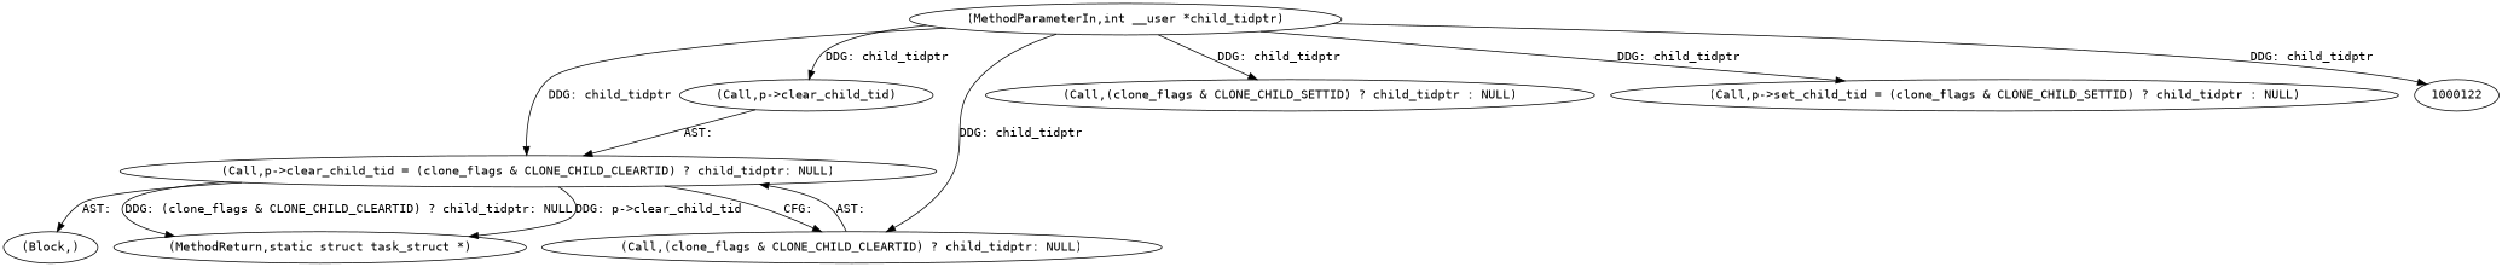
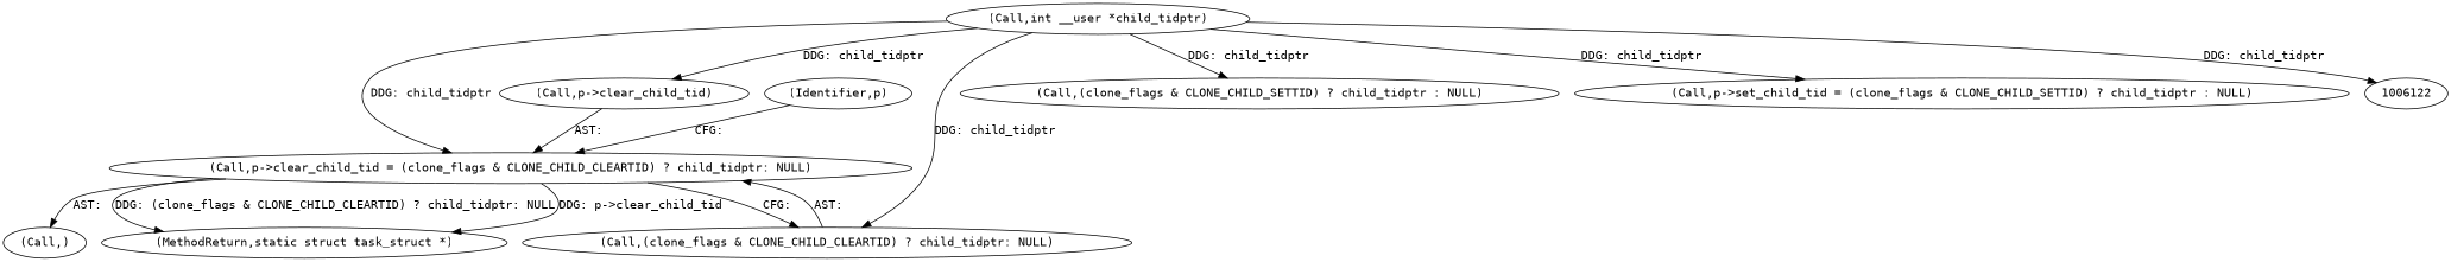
  digraph {
    fontname="DejaVu Sans Mono"
    node [fontname="DejaVu Sans Mono"]
    edge [fontname="DejaVu Sans Mono"]
    n1 [label="(Call,p->clear_child_tid = (clone_flags & CLONE_CHILD_CLEARTID) ? child_tidptr: NULL)"]
-   n2 [label="(Block,)"]
+   n2 [label="(Call,)"]
    n3 [label="(MethodReturn,static struct task_struct *)"]
    n4 [label="(Call,(clone_flags & CLONE_CHILD_CLEARTID) ? child_tidptr: NULL)"]
-   n5 [label="(MethodParameterIn,int __user *child_tidptr)"]
+   n5 [label="(Call,int __user *child_tidptr)"]
    n6 [label="(Call,(clone_flags & CLONE_CHILD_SETTID) ? child_tidptr : NULL)"]
    n7 [label="(Call,p->set_child_tid = (clone_flags & CLONE_CHILD_SETTID) ? child_tidptr : NULL)"]
-   1000122
+   1000122 [label=1006122]
    n9 [label="(Call,p->clear_child_tid)"]
+   n10 [label="(Identifier,p)"]
    n1 -> n2 [label="AST: "]
    n1 -> n3 [label="DDG: (clone_flags & CLONE_CHILD_CLEARTID) ? child_tidptr: NULL"]
    n1 -> n3 [label="DDG: p->clear_child_tid"]
    n1 -> n4 [label="CFG: "]
    n4 -> n1 [label="AST: "]
    n5 -> n1 [label="DDG: child_tidptr"]
    n5 -> n4 [label="DDG: child_tidptr"]
    n5 -> n6 [label="DDG: child_tidptr"]
    n5 -> n7 [label="DDG: child_tidptr"]
    n5 -> 1000122 [label="DDG: child_tidptr"]
    n5 -> n9 [label="DDG: child_tidptr"]
    n9 -> n1 [label="AST: "]
+   n10 -> n1 [label="CFG: "]
  }
